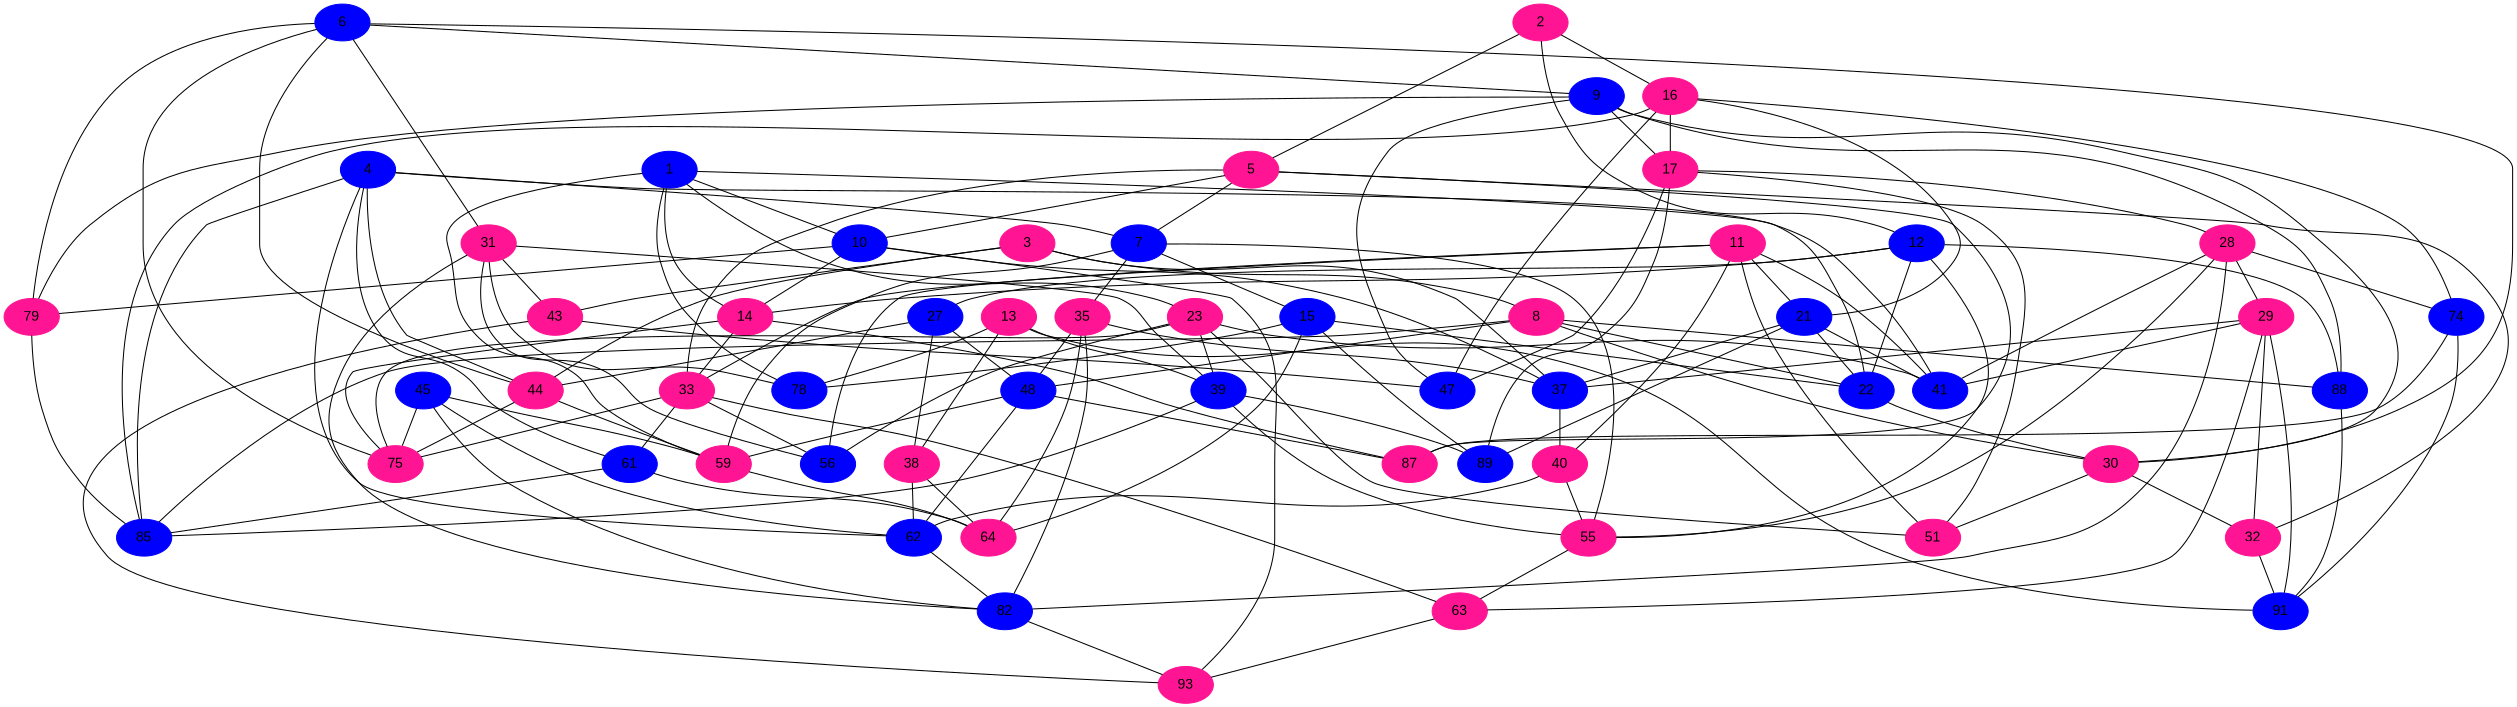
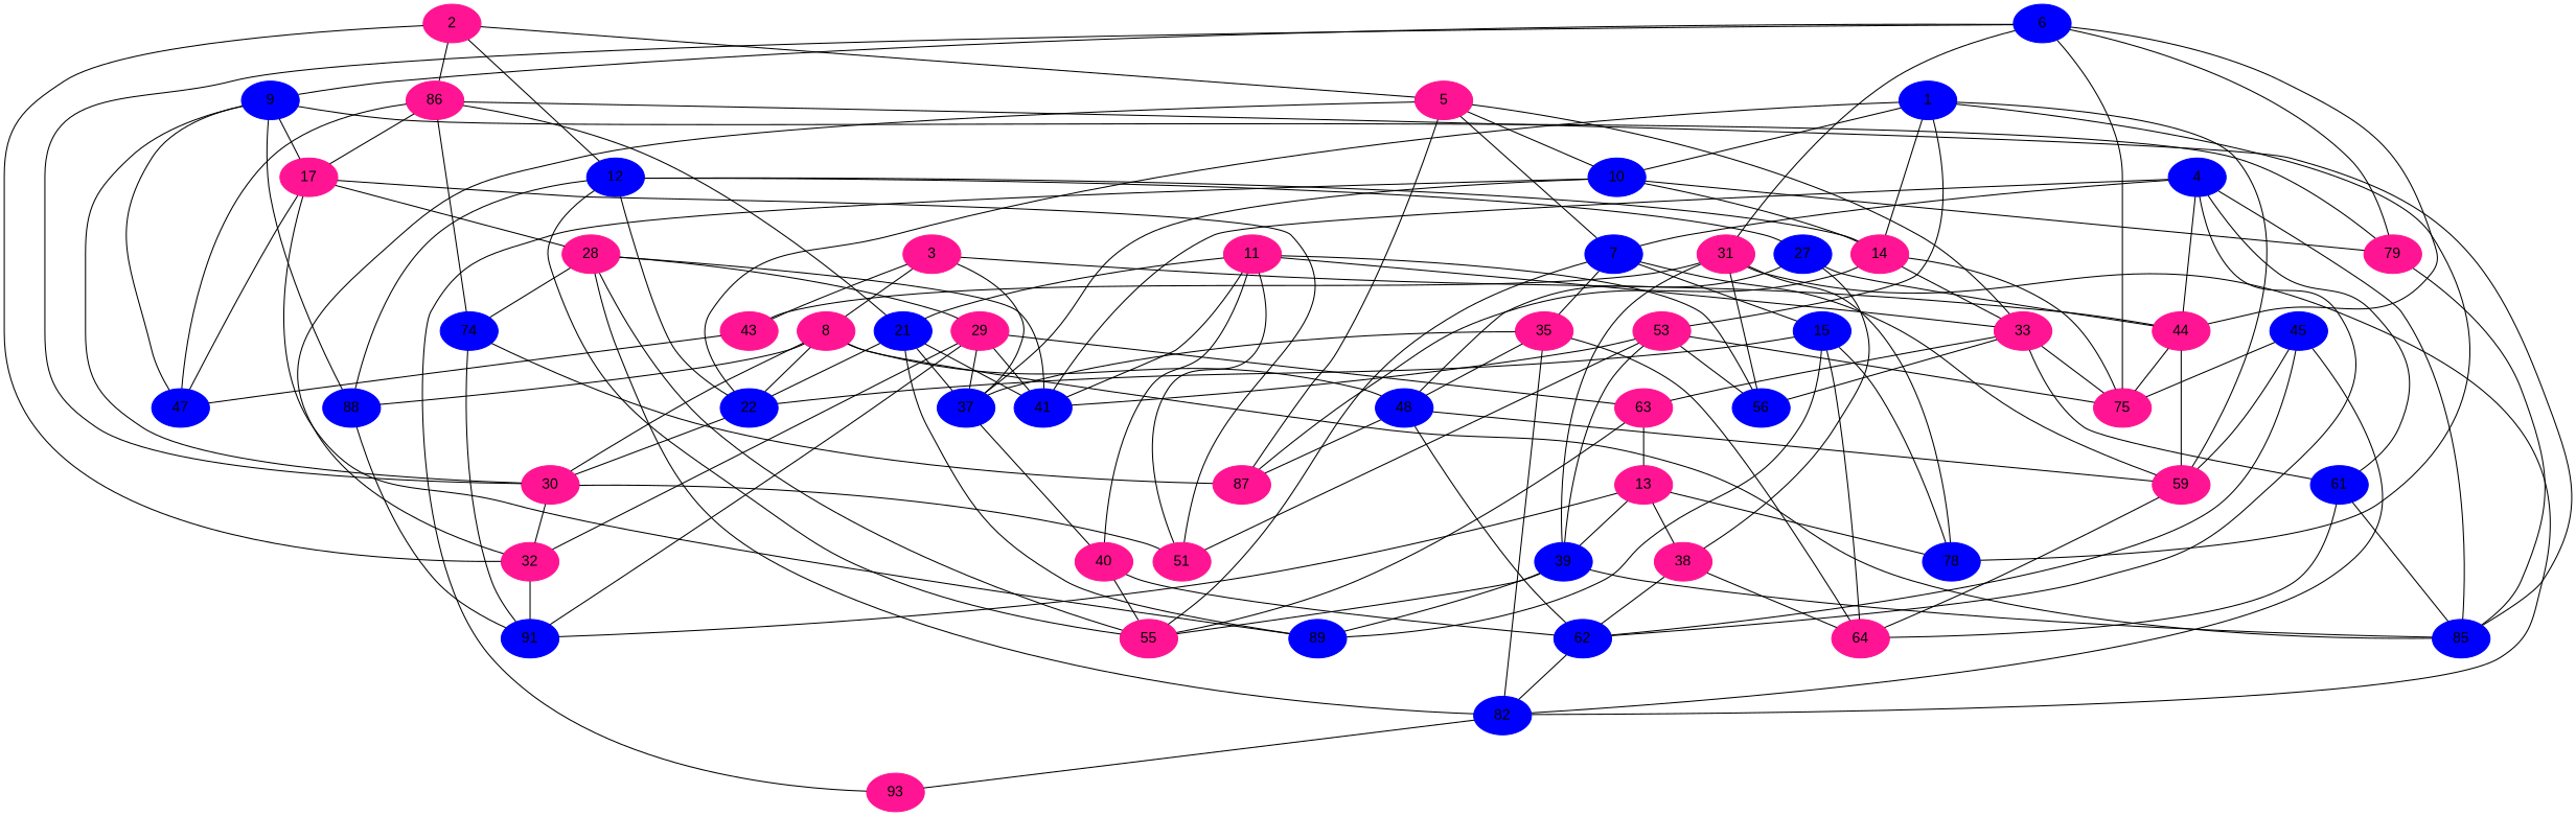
  graph {
    fontname="Liberation Sans"
    node [color=deeppink fontname="Liberation Sans" style=filled]
    edge [fontname="Liberation Sans"]
    1 [color=blue super="+67"]
    10 [color=blue super="+53"]
    14 [super="+24"]
    22 [color=blue super="+26"]
-   23 [super="+57"]
+   23 [super="+57" label=53]
    59 [super="+65"]
    78 [color=blue]
    37 [color=blue super="+63"]
    79
    93
    33 [super="+36"]
    87
    75 [super="+76"]
    30 [super="+49"]
    41 [color=blue super="+42"]
    51
    56 [color=blue]
    39 [color=blue super="+58"]
    64 [super="+94"]
    5 [super="+52"]
    32 [super="+54"]
    7 [color=blue super="+18"]
    2
    12 [color=blue super="+60"]
-   16 [super="+19"]
+   16 [super="+19" label=86]
    55 [super="+66"]
    88 [color=blue]
    27 [color=blue]
    85 [color=blue super="+90"]
    17 [super="+25"]
    47 [color=blue]
    21 [color=blue super="+81"]
    74 [color=blue]
    91 [color=blue super="+92"]
    8 [super="+69"]
    48 [color=blue super="+80"]
    3
    43
    44 [super="+73"]
    40
    4 [color=blue super="+20"]
    61 [color=blue]
    62 [color=blue super="+70"]
    15 [color=blue super="+68"]
    35 [super="+77"]
    82 [color=blue super="+84"]
    n47 [label=63]
    6 [color=blue super="+50"]
    9 [color=blue super="+46"]
    31 [super="+86"]
    89 [color=blue]
    28 [super="+34"]
    11 [super="+72"]
    38
    13
    29 [super="+71"]
    45 [color=blue]
    1 -- 10
    1 -- 14
    1 -- 22
    1 -- 23
    1 -- 59
    1 -- 78
    10 -- 14
    10 -- 37
    10 -- 79
    10 -- 93
    14 -- 33
    14 -- 87
    14 -- 75
    22 -- 30
    23 -- 75
    23 -- 41
    23 -- 51
    23 -- 56
    23 -- 39
    59 -- 64
    37 -- 40
    79 -- 85
    33 -- 75
    33 -- 56
    33 -- 61
    33 -- n47
    30 -- 51
    30 -- 32
    39 -- 55
    39 -- 85
    39 -- 89
    5 -- 10
    5 -- 33
    5 -- 87
    5 -- 32
    5 -- 7
    32 -- 91 [weight=2]
    7 -- 59
    7 -- 55
    7 -- 15
    7 -- 35
    2 -- 5
+   2 -- 32
    2 -- 12
    2 -- 16
    12 -- 14
    12 -- 22
    12 -- 55
    12 -- 88
    12 -- 27
    16 -- 85
    16 -- 17
    16 -- 47
    16 -- 21
    16 -- 74
    55 -- n47
    88 -- 91
    27 -- 48
    27 -- 44
    27 -- 38
    17 -- 51
    17 -- 47
    17 -- 89
    17 -- 28
    21 -- 22
    21 -- 37
    21 -- 41
    21 -- 89
    74 -- 87
    74 -- 91
    8 -- 22
    8 -- 30
    8 -- 88
    8 -- 85
    8 -- 48
    48 -- 59
    48 -- 87
    48 -- 62
    3 -- 37
    3 -- 8
    3 -- 43
    3 -- 44
-   43 -- 93
    43 -- 47
    44 -- 59
    44 -- 75
    40 -- 55
    40 -- 62
    4 -- 41
    4 -- 7
    4 -- 85
    4 -- 44
    4 -- 61
    4 -- 62
    61 -- 64
    61 -- 85
    62 -- 82
    15 -- 22
    15 -- 78
    15 -- 64 [weight=2]
    15 -- 89
    35 -- 37
    35 -- 64
    35 -- 48
    35 -- 82
    82 -- 93
-   n47 -- 93
+   n47 -- 13
    6 -- 79
    6 -- 75
    6 -- 30
    6 -- 44
    6 -- 9
    6 -- 31
    9 -- 79
    9 -- 30
    9 -- 88
    9 -- 17
    9 -- 47
    31 -- 78
    31 -- 56
    31 -- 39
    31 -- 43
    31 -- 82
    28 -- 41
    28 -- 55
    28 -- 74
    28 -- 82
    28 -- 29
    11 -- 33
    11 -- 41
    11 -- 51
    11 -- 56
    11 -- 21
    11 -- 40
    38 -- 64
    38 -- 62
    13 -- 78
    13 -- 39
    13 -- 91
    13 -- 38
    29 -- 37
    29 -- 41
    29 -- 32
    29 -- 91
    29 -- n47
    45 -- 59
    45 -- 75
    45 -- 62
    45 -- 82
  }
